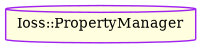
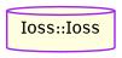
  digraph {
    rankdir=TB
    fontname="DejaVu Serif"
-   n1 [color=purple fillcolor=lightyellow fontname="DejaVu Serif" fontsize=10 height=0.2 label="Ioss::PropertyManager" shape=cylinder style=filled width=0.4]
+   n1 [color=purple fillcolor=lightyellow fontname="DejaVu Serif" fontsize=10 height=0.2 label="Ioss::Ioss" shape=cylinder style=filled width=0.4]
  }
